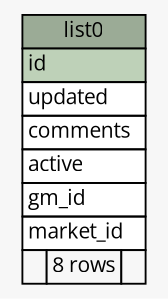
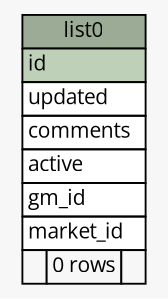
  digraph {
    bgcolor="#f7f7f7"
    fontname="Open Sans"
    fontsize=11
    nodesep=0.18
    rankdir=RL
    ranksep=0.46
-   n1 [fontname="Open Sans" fontsize=11 label=<     <TABLE BORDER="0" CELLBORDER="1" CELLSPACING="0" BGCOLOR="#ffffff">       <TR><TD COLSPAN="3" BGCOLOR="#9bab96" ALIGN="CENTER">list0</TD></TR>       <TR><TD PORT="id" COLSPAN="3" BGCOLOR="#bed1b8" ALIGN="LEFT">id</TD></TR>       <TR><TD PORT="updated" COLSPAN="3" ALIGN="LEFT">updated</TD></TR>       <TR><TD PORT="comments" COLSPAN="3" ALIGN="LEFT">comments</TD></TR>       <TR><TD PORT="active" COLSPAN="3" ALIGN="LEFT">active</TD></TR>       <TR><TD PORT="gm_id" COLSPAN="3" ALIGN="LEFT">gm_id</TD></TR>       <TR><TD PORT="market_id" COLSPAN="3" ALIGN="LEFT">market_id</TD></TR>       <TR><TD ALIGN="LEFT" BGCOLOR="#f7f7f7">  </TD><TD ALIGN="RIGHT" BGCOLOR="#f7f7f7">8 rows</TD><TD ALIGN="RIGHT" BGCOLOR="#f7f7f7">  </TD></TR>     </TABLE>> shape=plaintext]
+   n1 [fontname="Open Sans" fontsize=11 label=<     <TABLE BORDER="0" CELLBORDER="1" CELLSPACING="0" BGCOLOR="#ffffff">       <TR><TD COLSPAN="3" BGCOLOR="#9bab96" ALIGN="CENTER">list0</TD></TR>       <TR><TD PORT="id" COLSPAN="3" BGCOLOR="#bed1b8" ALIGN="LEFT">id</TD></TR>       <TR><TD PORT="updated" COLSPAN="3" ALIGN="LEFT">updated</TD></TR>       <TR><TD PORT="comments" COLSPAN="3" ALIGN="LEFT">comments</TD></TR>       <TR><TD PORT="active" COLSPAN="3" ALIGN="LEFT">active</TD></TR>       <TR><TD PORT="gm_id" COLSPAN="3" ALIGN="LEFT">gm_id</TD></TR>       <TR><TD PORT="market_id" COLSPAN="3" ALIGN="LEFT">market_id</TD></TR>       <TR><TD ALIGN="LEFT" BGCOLOR="#f7f7f7">  </TD><TD ALIGN="RIGHT" BGCOLOR="#f7f7f7">0 rows</TD><TD ALIGN="RIGHT" BGCOLOR="#f7f7f7">  </TD></TR>     </TABLE>> shape=plaintext]
  }
